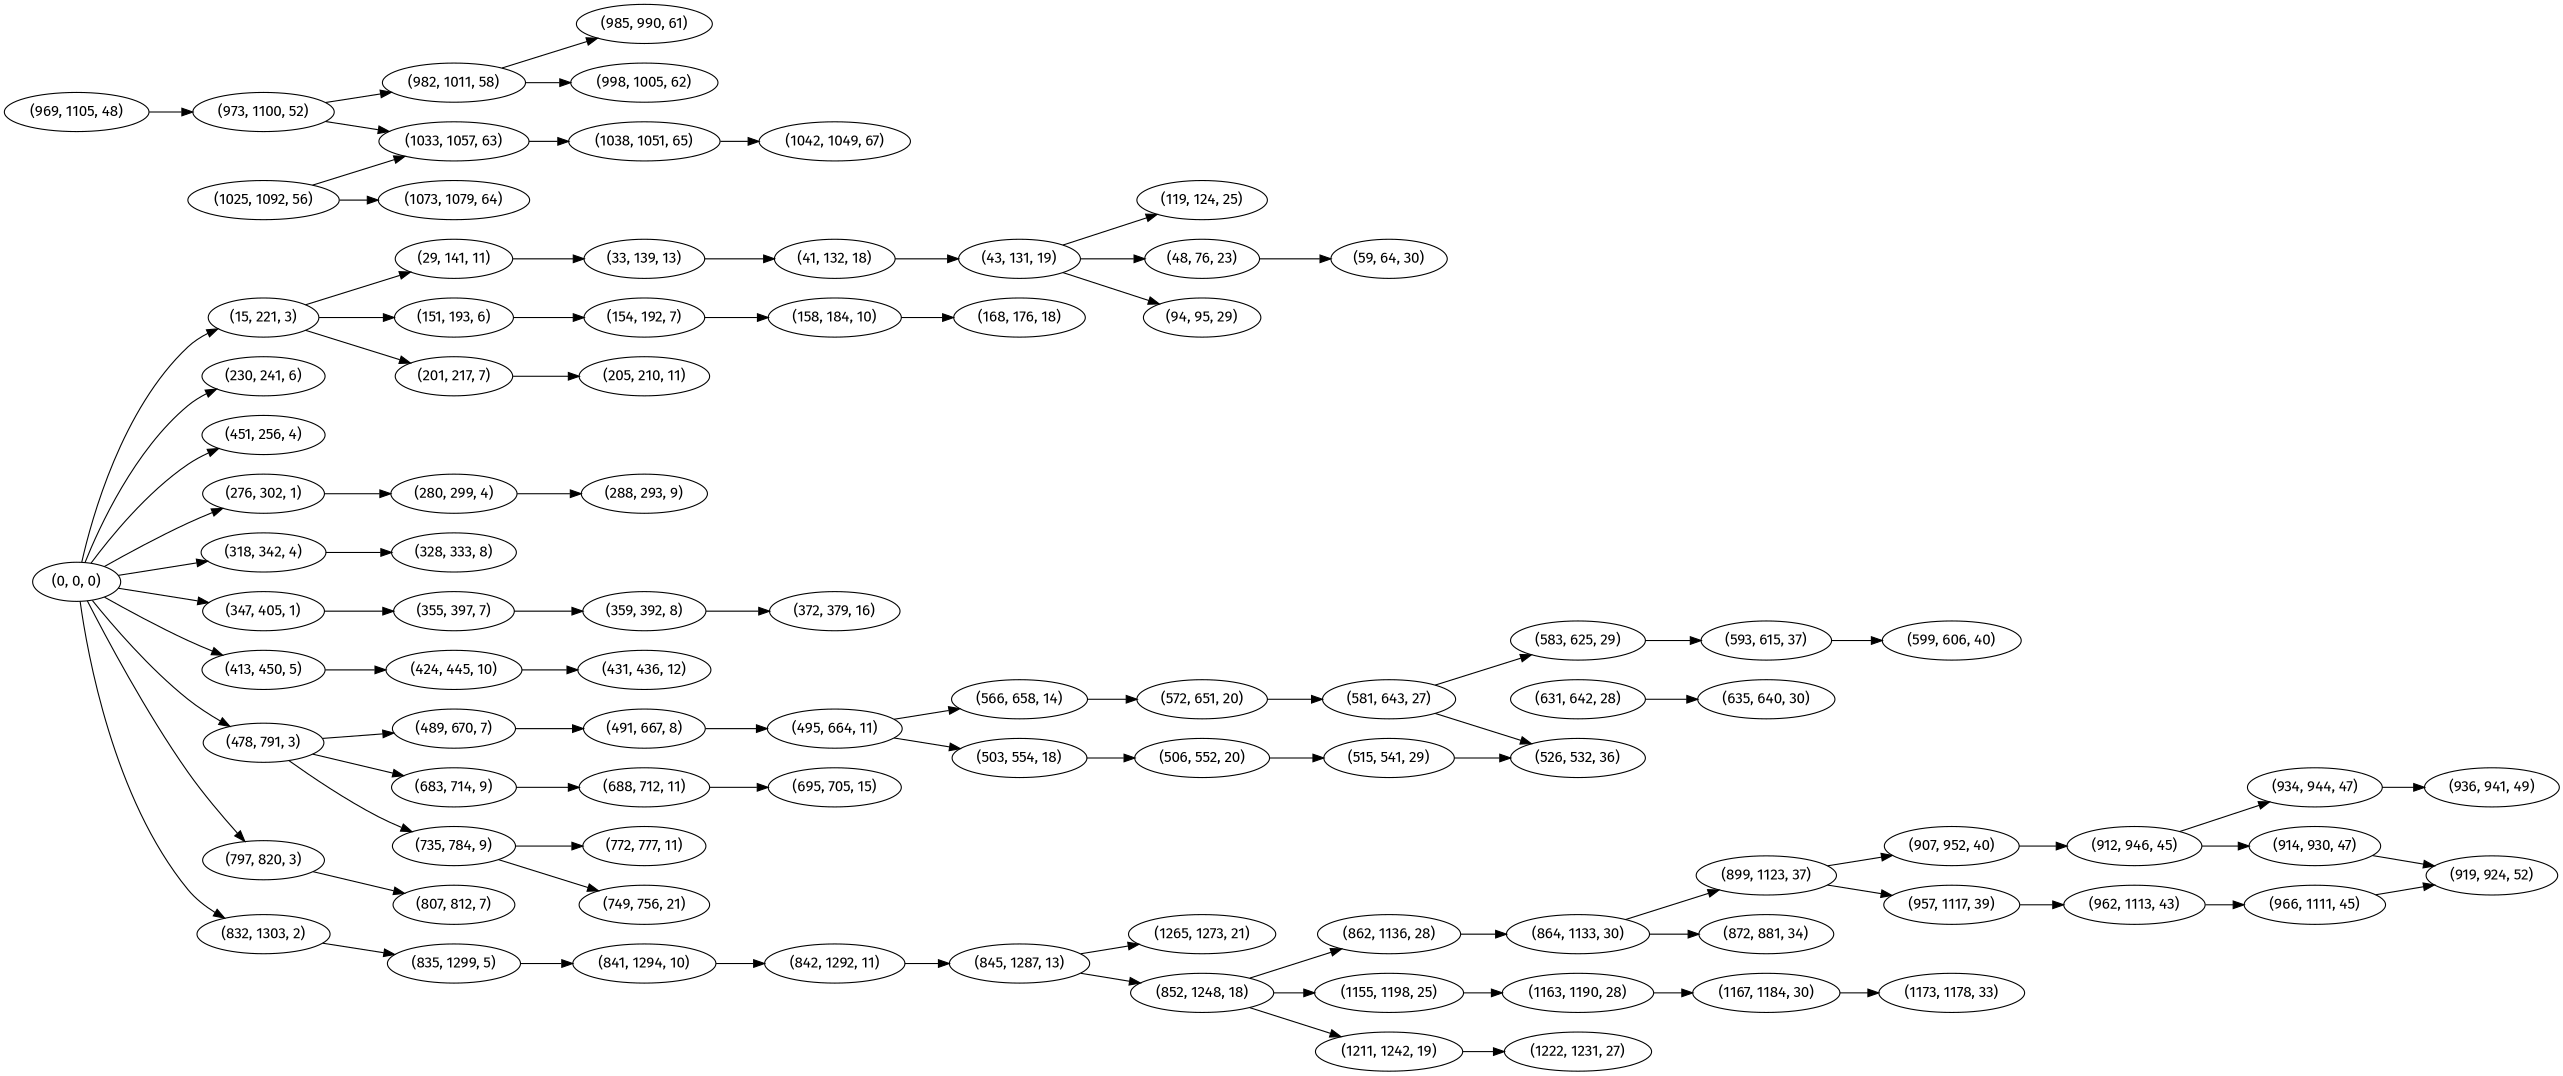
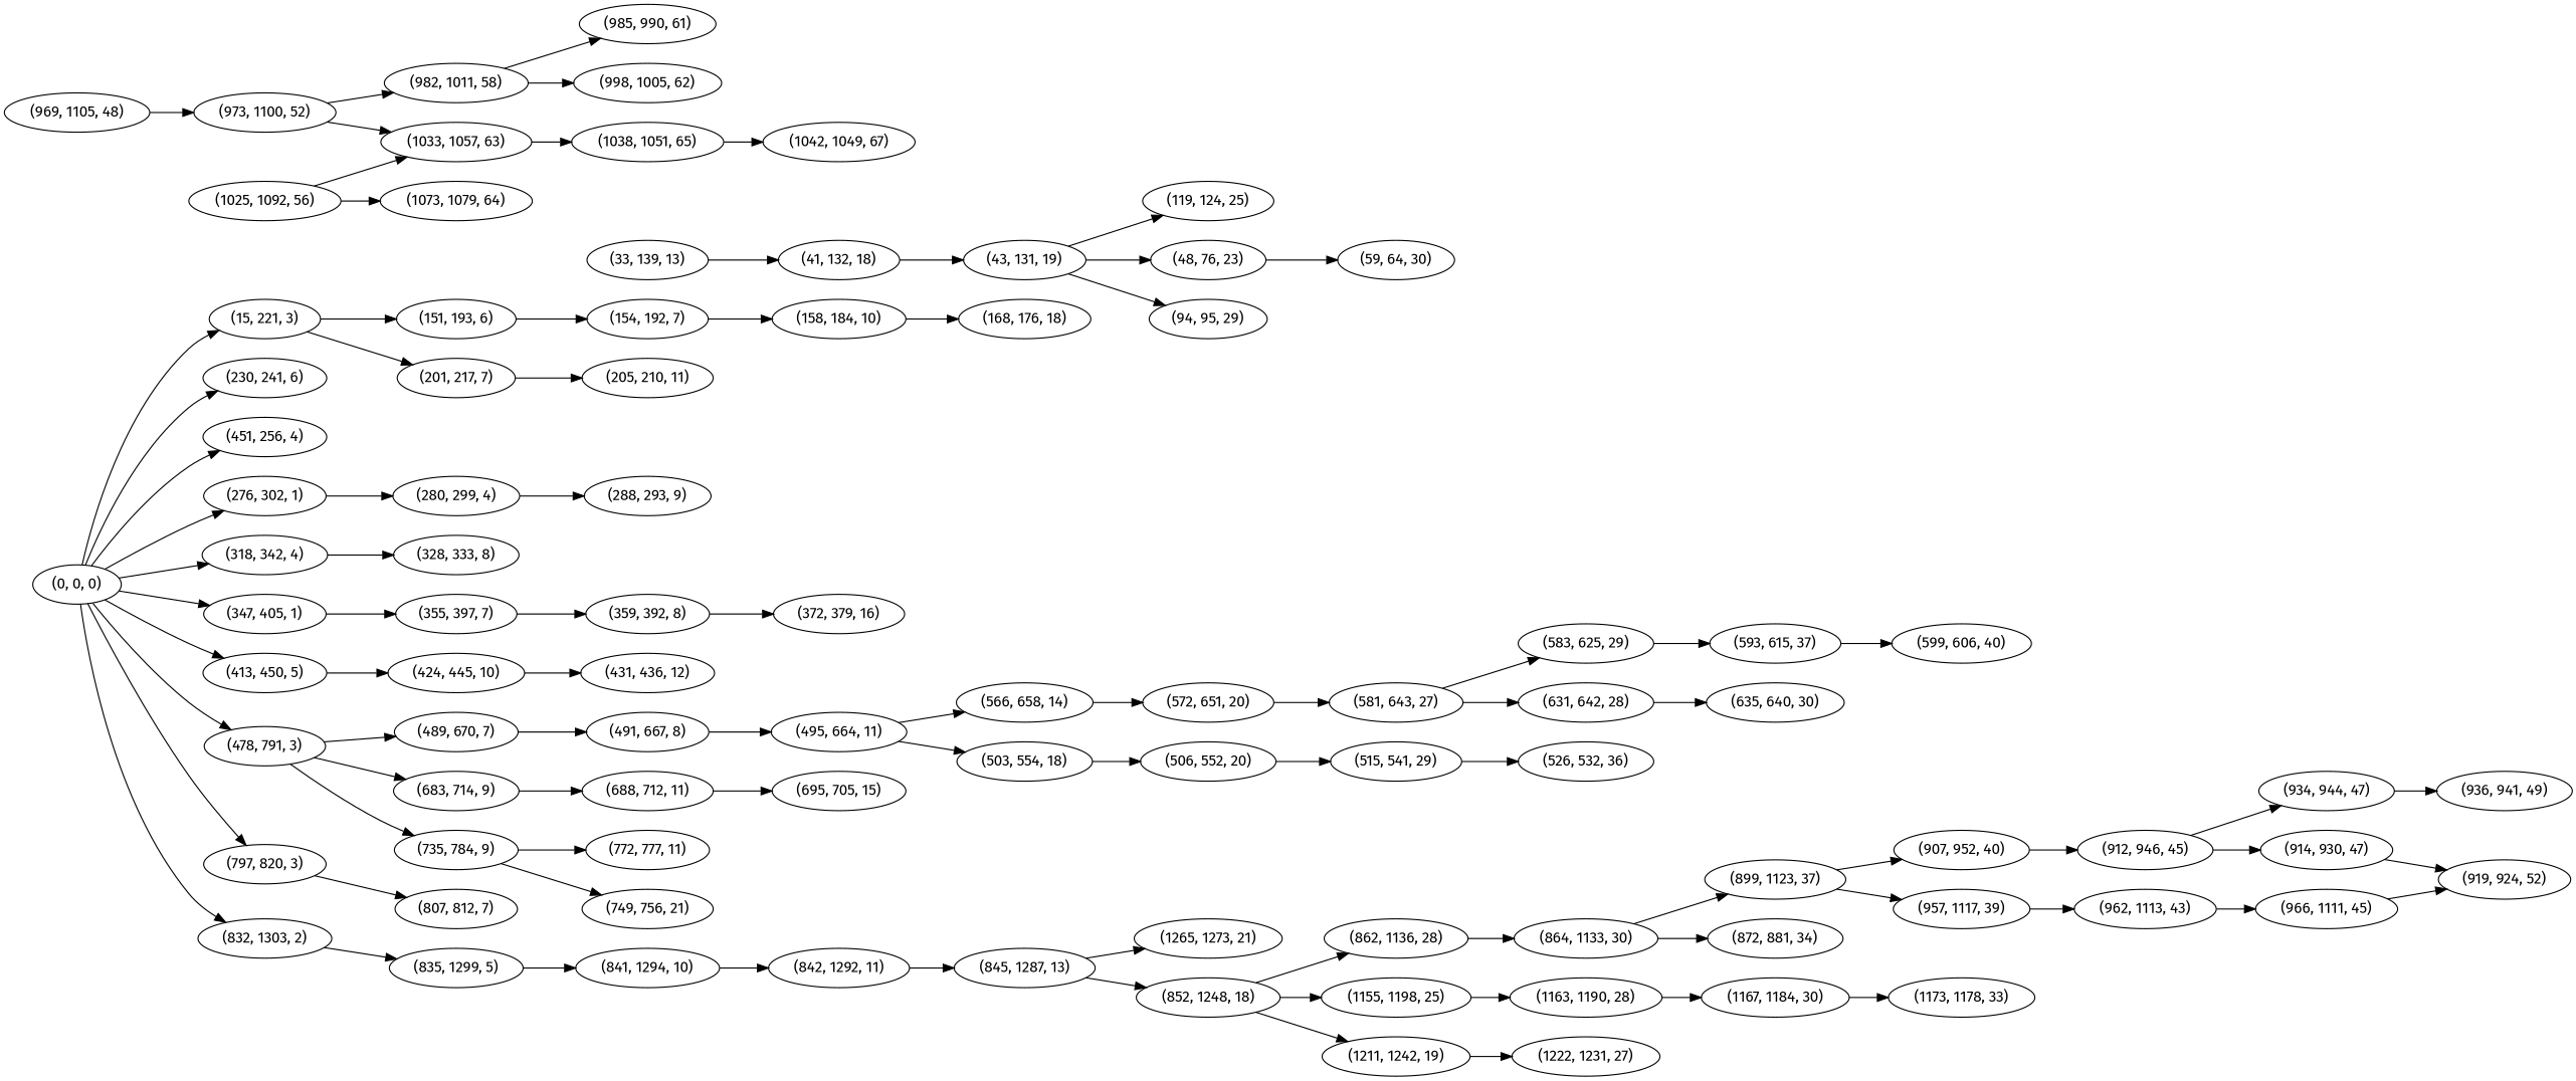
  digraph {
    fontname="Fira Sans"
    rankdir=LR
    node [fontname="Fira Sans"]
    edge [fontname="Fira Sans"]
    "(0, 0, 0)"
    "(15, 221, 3)"
    "(230, 241, 6)"
    n4 [label="(451, 256, 4)"]
    "(276, 302, 1)"
    "(318, 342, 4)"
    "(347, 405, 1)"
    "(413, 450, 5)"
    "(478, 791, 3)"
    "(797, 820, 3)"
    "(832, 1303, 2)"
-   "(29, 141, 11)"
    "(151, 193, 6)"
    "(201, 217, 7)"
    "(280, 299, 4)"
    "(328, 333, 8)"
    "(355, 397, 7)"
    "(424, 445, 10)"
    "(489, 670, 7)"
    "(683, 714, 9)"
    "(735, 784, 9)"
    "(807, 812, 7)"
    "(835, 1299, 5)"
    "(33, 139, 13)"
    "(154, 192, 7)"
    "(205, 210, 11)"
    "(41, 132, 18)"
    "(43, 131, 19)"
    "(48, 76, 23)"
    n30 [label="(94, 95, 29)"]
    "(119, 124, 25)"
    "(59, 64, 30)"
    "(158, 184, 10)"
    "(168, 176, 18)"
    "(288, 293, 9)"
    "(359, 392, 8)"
    "(372, 379, 16)"
    "(431, 436, 12)"
    "(491, 667, 8)"
    "(688, 712, 11)"
    "(749, 756, 21)"
    "(772, 777, 11)"
    "(495, 664, 11)"
    "(503, 554, 18)"
    "(566, 658, 14)"
    "(506, 552, 20)"
    "(572, 651, 20)"
    "(515, 541, 29)"
    "(526, 532, 36)"
    "(581, 643, 27)"
    "(583, 625, 29)"
    "(631, 642, 28)"
    "(593, 615, 37)"
    "(635, 640, 30)"
    "(599, 606, 40)"
    "(695, 705, 15)"
    "(841, 1294, 10)"
    "(842, 1292, 11)"
    "(845, 1287, 13)"
    "(852, 1248, 18)"
    "(1265, 1273, 21)"
    "(862, 1136, 28)"
    "(1155, 1198, 25)"
    "(1211, 1242, 19)"
    "(864, 1133, 30)"
    "(1163, 1190, 28)"
    "(1222, 1231, 27)"
    "(872, 881, 34)"
    "(899, 1123, 37)"
    "(907, 952, 40)"
    "(957, 1117, 39)"
    "(912, 946, 45)"
    "(962, 1113, 43)"
    "(914, 930, 47)"
    "(934, 944, 47)"
    "(919, 924, 52)"
    "(936, 941, 49)"
    "(966, 1111, 45)"
    "(969, 1105, 48)"
    "(973, 1100, 52)"
    "(982, 1011, 58)"
    "(1033, 1057, 63)"
    "(985, 990, 61)"
    "(998, 1005, 62)"
    "(1025, 1092, 56)"
    "(1073, 1079, 64)"
    "(1038, 1051, 65)"
    "(1042, 1049, 67)"
    "(1167, 1184, 30)"
    "(1173, 1178, 33)"
    "(0, 0, 0)" -> "(15, 221, 3)"
    "(0, 0, 0)" -> "(230, 241, 6)"
    "(0, 0, 0)" -> n4
    "(0, 0, 0)" -> "(276, 302, 1)"
    "(0, 0, 0)" -> "(318, 342, 4)"
    "(0, 0, 0)" -> "(347, 405, 1)"
    "(0, 0, 0)" -> "(413, 450, 5)"
    "(0, 0, 0)" -> "(478, 791, 3)"
    "(0, 0, 0)" -> "(797, 820, 3)"
    "(0, 0, 0)" -> "(832, 1303, 2)"
-   "(15, 221, 3)" -> "(29, 141, 11)"
    "(15, 221, 3)" -> "(151, 193, 6)"
    "(15, 221, 3)" -> "(201, 217, 7)"
    "(276, 302, 1)" -> "(280, 299, 4)"
    "(318, 342, 4)" -> "(328, 333, 8)"
    "(347, 405, 1)" -> "(355, 397, 7)"
    "(413, 450, 5)" -> "(424, 445, 10)"
    "(478, 791, 3)" -> "(489, 670, 7)"
    "(478, 791, 3)" -> "(683, 714, 9)"
    "(478, 791, 3)" -> "(735, 784, 9)"
    "(797, 820, 3)" -> "(807, 812, 7)"
    "(832, 1303, 2)" -> "(835, 1299, 5)"
-   "(29, 141, 11)" -> "(33, 139, 13)"
    "(151, 193, 6)" -> "(154, 192, 7)"
    "(201, 217, 7)" -> "(205, 210, 11)"
    "(280, 299, 4)" -> "(288, 293, 9)"
    "(355, 397, 7)" -> "(359, 392, 8)"
    "(424, 445, 10)" -> "(431, 436, 12)"
    "(489, 670, 7)" -> "(491, 667, 8)"
    "(683, 714, 9)" -> "(688, 712, 11)"
    "(735, 784, 9)" -> "(749, 756, 21)"
    "(735, 784, 9)" -> "(772, 777, 11)"
    "(835, 1299, 5)" -> "(841, 1294, 10)"
    "(33, 139, 13)" -> "(41, 132, 18)"
    "(154, 192, 7)" -> "(158, 184, 10)"
    "(41, 132, 18)" -> "(43, 131, 19)"
    "(43, 131, 19)" -> "(48, 76, 23)"
    "(43, 131, 19)" -> n30
    "(43, 131, 19)" -> "(119, 124, 25)"
    "(48, 76, 23)" -> "(59, 64, 30)"
    "(158, 184, 10)" -> "(168, 176, 18)"
    "(359, 392, 8)" -> "(372, 379, 16)"
    "(491, 667, 8)" -> "(495, 664, 11)"
    "(688, 712, 11)" -> "(695, 705, 15)"
    "(495, 664, 11)" -> "(503, 554, 18)"
    "(495, 664, 11)" -> "(566, 658, 14)"
    "(503, 554, 18)" -> "(506, 552, 20)"
    "(566, 658, 14)" -> "(572, 651, 20)"
    "(506, 552, 20)" -> "(515, 541, 29)"
    "(572, 651, 20)" -> "(581, 643, 27)"
    "(515, 541, 29)" -> "(526, 532, 36)"
    "(581, 643, 27)" -> "(583, 625, 29)"
-   "(581, 643, 27)" -> "(526, 532, 36)"
+   "(581, 643, 27)" -> "(631, 642, 28)"
    "(583, 625, 29)" -> "(593, 615, 37)"
    "(631, 642, 28)" -> "(635, 640, 30)"
    "(593, 615, 37)" -> "(599, 606, 40)"
    "(841, 1294, 10)" -> "(842, 1292, 11)"
    "(842, 1292, 11)" -> "(845, 1287, 13)"
    "(845, 1287, 13)" -> "(852, 1248, 18)"
    "(845, 1287, 13)" -> "(1265, 1273, 21)"
    "(852, 1248, 18)" -> "(862, 1136, 28)"
    "(852, 1248, 18)" -> "(1155, 1198, 25)"
    "(852, 1248, 18)" -> "(1211, 1242, 19)"
    "(862, 1136, 28)" -> "(864, 1133, 30)"
    "(1155, 1198, 25)" -> "(1163, 1190, 28)"
    "(1211, 1242, 19)" -> "(1222, 1231, 27)"
    "(864, 1133, 30)" -> "(872, 881, 34)"
    "(864, 1133, 30)" -> "(899, 1123, 37)"
    "(1163, 1190, 28)" -> "(1167, 1184, 30)"
    "(899, 1123, 37)" -> "(907, 952, 40)"
    "(899, 1123, 37)" -> "(957, 1117, 39)"
    "(907, 952, 40)" -> "(912, 946, 45)"
    "(957, 1117, 39)" -> "(962, 1113, 43)"
    "(912, 946, 45)" -> "(914, 930, 47)"
    "(912, 946, 45)" -> "(934, 944, 47)"
    "(962, 1113, 43)" -> "(966, 1111, 45)"
    "(914, 930, 47)" -> "(919, 924, 52)"
    "(934, 944, 47)" -> "(936, 941, 49)"
    "(966, 1111, 45)" -> "(919, 924, 52)"
    "(969, 1105, 48)" -> "(973, 1100, 52)"
    "(973, 1100, 52)" -> "(982, 1011, 58)"
    "(973, 1100, 52)" -> "(1033, 1057, 63)"
    "(982, 1011, 58)" -> "(985, 990, 61)"
    "(982, 1011, 58)" -> "(998, 1005, 62)"
    "(1033, 1057, 63)" -> "(1038, 1051, 65)"
    "(1025, 1092, 56)" -> "(1033, 1057, 63)"
    "(1025, 1092, 56)" -> "(1073, 1079, 64)"
    "(1038, 1051, 65)" -> "(1042, 1049, 67)"
    "(1167, 1184, 30)" -> "(1173, 1178, 33)"
  }
